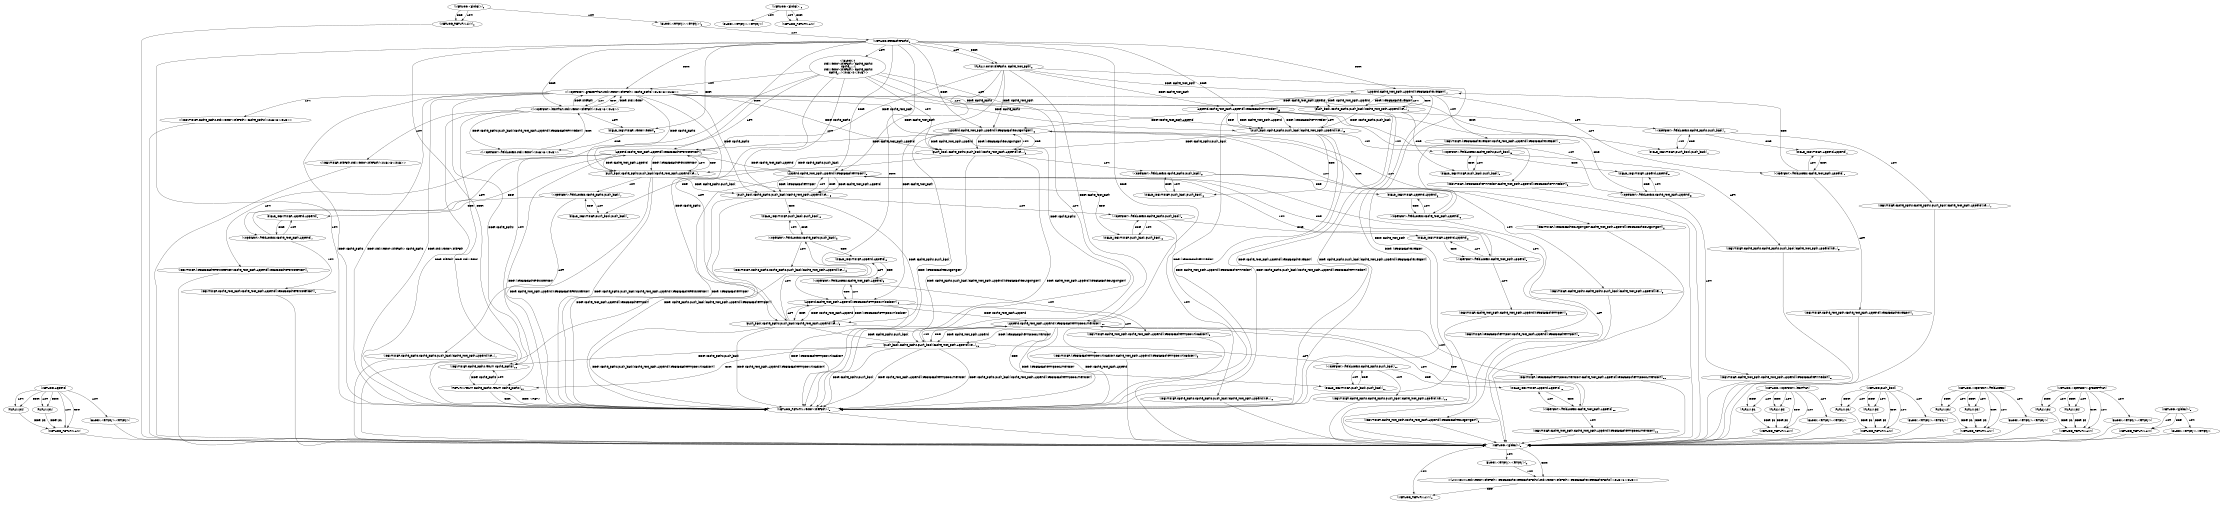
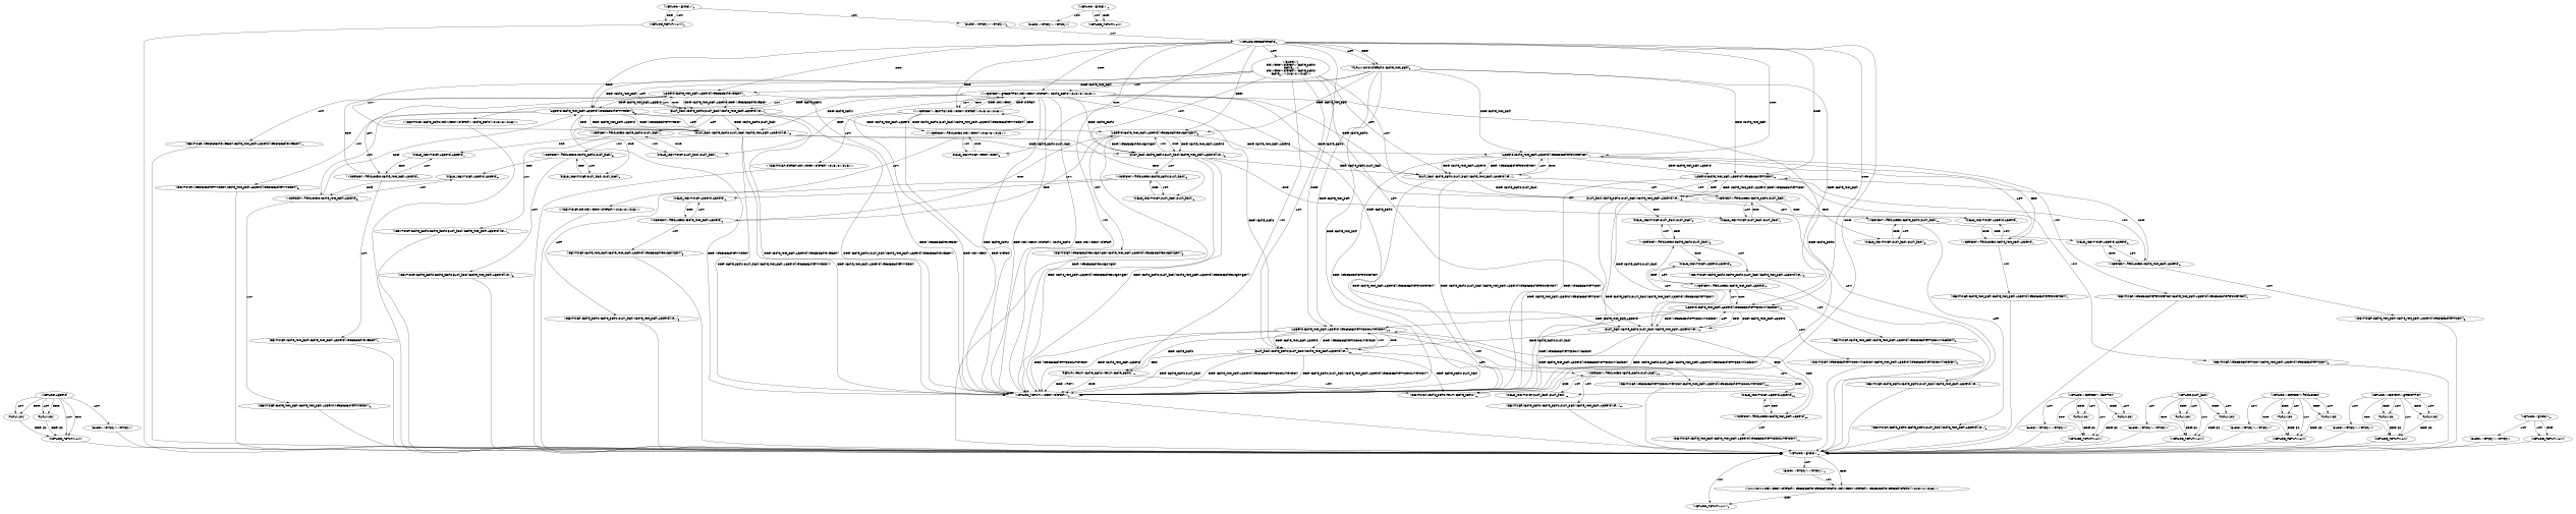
  digraph {
    fontname="DejaVu Sans"
    node [fontname="DejaVu Sans"]
    edge [fontname="DejaVu Sans"]
    n1 [label=<(METHOD,Append)>]
    n2 [label=<(PARAM,p1)>]
    n3 [label=<(PARAM,p2)>]
    n4 [label=<(BLOCK,&lt;empty&gt;,&lt;empty&gt;)>]
    n5 [label=<(METHOD_RETURN,ANY)>]
    n6 [label=<(METHOD,&lt;global&gt;)<SUB>1</SUB>>]
    n7 [label=<(BLOCK,&lt;empty&gt;,&lt;empty&gt;)<SUB>1</SUB>>]
    n8 [label="<(UNKNOWN,std::vector&lt;FilePath&gt; GDataCache::GetCachePaths(,std::vector&lt;FilePath&gt; GDataCache::GetCachePaths()<SUB>1</SUB>>"]
    n9 [label=<(METHOD_RETURN,ANY)<SUB>1</SUB>>]
    n10 [label=<(METHOD,&lt;global&gt;)<SUB>1</SUB>>]
    n11 [label=<(BLOCK,&lt;empty&gt;,&lt;empty&gt;)<SUB>1</SUB>>]
    n12 [label=<(METHOD_RETURN,ANY)<SUB>1</SUB>>]
    n13 [label=<(METHOD,GetCachePaths)<SUB>1</SUB>>]
    n14 [label=<(PARAM,const FilePath&amp; cache_root_path)<SUB>2</SUB>>]
    n15 [label="<(BLOCK,{\n  std::vector&lt;FilePath&gt; cache_paths;\n  cache_...,{\n  std::vector&lt;FilePath&gt; cache_paths;\n  cache_...)<SUB>2</SUB>>"]
    n16 [label="<(&lt;operator&gt;.greaterThan,std::vector&lt;FilePath&gt; cache_paths)<SUB>3</SUB>>"]
    n17 [label="<(&lt;operator&gt;.lessThan,std::vector&lt;FilePath)<SUB>3</SUB>>"]
    n18 [label=<(FIELD_IDENTIFIER,vector,vector)<SUB>3</SUB>>]
    n19 [label=<(Append,cache_root_path.Append(kGDataCacheMetaDir))<SUB>4</SUB>>]
    n20 [label=<(Append,cache_root_path.Append(kGDataCachePinnedDir))<SUB>5</SUB>>]
    n21 [label=<(Append,cache_root_path.Append(kGDataCacheOutgoingDir))<SUB>6</SUB>>]
    n22 [label=<(Append,cache_root_path.Append(kGDataCachePersistentDir))<SUB>7</SUB>>]
    n23 [label=<(Append,cache_root_path.Append(kGDataCacheTmpDir))<SUB>8</SUB>>]
    n24 [label=<(Append,cache_root_path.Append(kGDataCacheTmpDownloadsDir))<SUB>9</SUB>>]
    n25 [label=<(Append,cache_root_path.Append(kGDataCacheTmpDocumentsDir))<SUB>10</SUB>>]
    n26 [label=<(IDENTIFIER,cache_paths,return cache_paths;)<SUB>11</SUB>>]
    n27 [label=<(METHOD_RETURN,vector&lt;FilePath&gt;)<SUB>1</SUB>>]
    n28 [label=<(push_back,cache_paths.push_back(cache_root_path.Append(kG...)<SUB>4</SUB>>]
    n29 [label=<(push_back,cache_paths.push_back(cache_root_path.Append(kG...)<SUB>5</SUB>>]
    n30 [label=<(push_back,cache_paths.push_back(cache_root_path.Append(kG...)<SUB>6</SUB>>]
    n31 [label=<(push_back,cache_paths.push_back(cache_root_path.Append(kG...)<SUB>7</SUB>>]
    n32 [label=<(push_back,cache_paths.push_back(cache_root_path.Append(kG...)<SUB>8</SUB>>]
    n33 [label=<(push_back,cache_paths.push_back(cache_root_path.Append(kG...)<SUB>9</SUB>>]
    n34 [label=<(push_back,cache_paths.push_back(cache_root_path.Append(kG...)<SUB>10</SUB>>]
    n35 [label=<(RETURN,return cache_paths;,return cache_paths;)<SUB>11</SUB>>]
    n36 [label="<(IDENTIFIER,cache_paths,std::vector&lt;FilePath&gt; cache_paths)<SUB>3</SUB>>"]
    n37 [label=<(FIELD_IDENTIFIER,push_back,push_back)<SUB>4</SUB>>]
    n38 [label="<(&lt;operator&gt;.fieldAccess,std::vector)<SUB>3</SUB>>"]
    n39 [label="<(IDENTIFIER,FilePath,std::vector&lt;FilePath)<SUB>3</SUB>>"]
    n40 [label=<(&lt;operator&gt;.fieldAccess,cache_root_path.Append)<SUB>4</SUB>>]
    n41 [label=<(IDENTIFIER,kGDataCacheMetaDir,cache_root_path.Append(kGDataCacheMetaDir))<SUB>4</SUB>>]
    n42 [label=<(&lt;operator&gt;.fieldAccess,cache_root_path.Append)<SUB>5</SUB>>]
    n43 [label=<(IDENTIFIER,kGDataCachePinnedDir,cache_root_path.Append(kGDataCachePinnedDir))<SUB>5</SUB>>]
    n44 [label=<(&lt;operator&gt;.fieldAccess,cache_root_path.Append)<SUB>6</SUB>>]
    n45 [label=<(IDENTIFIER,kGDataCacheOutgoingDir,cache_root_path.Append(kGDataCacheOutgoingDir))<SUB>6</SUB>>]
    n46 [label=<(&lt;operator&gt;.fieldAccess,cache_root_path.Append)<SUB>7</SUB>>]
    n47 [label=<(IDENTIFIER,kGDataCachePersistentDir,cache_root_path.Append(kGDataCachePersistentDir))<SUB>7</SUB>>]
    n48 [label=<(&lt;operator&gt;.fieldAccess,cache_root_path.Append)<SUB>8</SUB>>]
    n49 [label=<(IDENTIFIER,kGDataCacheTmpDir,cache_root_path.Append(kGDataCacheTmpDir))<SUB>8</SUB>>]
    n50 [label=<(&lt;operator&gt;.fieldAccess,cache_root_path.Append)<SUB>9</SUB>>]
    n51 [label=<(IDENTIFIER,kGDataCacheTmpDownloadsDir,cache_root_path.Append(kGDataCacheTmpDownloadsDir))<SUB>9</SUB>>]
    n52 [label=<(&lt;operator&gt;.fieldAccess,cache_root_path.Append)<SUB>10</SUB>>]
    n53 [label=<(IDENTIFIER,kGDataCacheTmpDocumentsDir,cache_root_path.Append(kGDataCacheTmpDocumentsDir))<SUB>10</SUB>>]
    n54 [label=<(&lt;operator&gt;.fieldAccess,cache_paths.push_back)<SUB>4</SUB>>]
    n55 [label=<(FIELD_IDENTIFIER,push_back,push_back)<SUB>5</SUB>>]
    n56 [label=<(&lt;operator&gt;.fieldAccess,cache_paths.push_back)<SUB>5</SUB>>]
    n57 [label=<(FIELD_IDENTIFIER,push_back,push_back)<SUB>6</SUB>>]
    n58 [label=<(&lt;operator&gt;.fieldAccess,cache_paths.push_back)<SUB>6</SUB>>]
    n59 [label=<(FIELD_IDENTIFIER,push_back,push_back)<SUB>7</SUB>>]
    n60 [label=<(&lt;operator&gt;.fieldAccess,cache_paths.push_back)<SUB>7</SUB>>]
    n61 [label=<(FIELD_IDENTIFIER,push_back,push_back)<SUB>8</SUB>>]
    n62 [label=<(&lt;operator&gt;.fieldAccess,cache_paths.push_back)<SUB>8</SUB>>]
    n63 [label=<(FIELD_IDENTIFIER,push_back,push_back)<SUB>9</SUB>>]
    n64 [label=<(&lt;operator&gt;.fieldAccess,cache_paths.push_back)<SUB>9</SUB>>]
    n65 [label=<(FIELD_IDENTIFIER,push_back,push_back)<SUB>10</SUB>>]
    n66 [label=<(&lt;operator&gt;.fieldAccess,cache_paths.push_back)<SUB>10</SUB>>]
+   n67 [label="<(IDENTIFIER,std,std::vector&lt;FilePath)<SUB>3</SUB>>"]
    n68 [label=<(IDENTIFIER,cache_paths,cache_paths.push_back(cache_root_path.Append(kG...)<SUB>4</SUB>>]
    n69 [label=<(FIELD_IDENTIFIER,Append,Append)<SUB>4</SUB>>]
    n70 [label=<(IDENTIFIER,cache_root_path,cache_root_path.Append(kGDataCacheMetaDir))<SUB>4</SUB>>]
    n71 [label=<(IDENTIFIER,cache_paths,cache_paths.push_back(cache_root_path.Append(kG...)<SUB>5</SUB>>]
    n72 [label=<(FIELD_IDENTIFIER,Append,Append)<SUB>5</SUB>>]
    n73 [label=<(IDENTIFIER,cache_root_path,cache_root_path.Append(kGDataCachePinnedDir))<SUB>5</SUB>>]
    n74 [label=<(IDENTIFIER,cache_paths,cache_paths.push_back(cache_root_path.Append(kG...)<SUB>6</SUB>>]
    n75 [label=<(FIELD_IDENTIFIER,Append,Append)<SUB>6</SUB>>]
    n76 [label=<(IDENTIFIER,cache_root_path,cache_root_path.Append(kGDataCacheOutgoingDir))<SUB>6</SUB>>]
    n77 [label=<(IDENTIFIER,cache_paths,cache_paths.push_back(cache_root_path.Append(kG...)<SUB>7</SUB>>]
    n78 [label=<(FIELD_IDENTIFIER,Append,Append)<SUB>7</SUB>>]
    n79 [label=<(IDENTIFIER,cache_root_path,cache_root_path.Append(kGDataCachePersistentDir))<SUB>7</SUB>>]
    n80 [label=<(IDENTIFIER,cache_paths,cache_paths.push_back(cache_root_path.Append(kG...)<SUB>8</SUB>>]
    n81 [label=<(FIELD_IDENTIFIER,Append,Append)<SUB>8</SUB>>]
    n82 [label=<(IDENTIFIER,cache_root_path,cache_root_path.Append(kGDataCacheTmpDir))<SUB>8</SUB>>]
    n83 [label=<(IDENTIFIER,cache_paths,cache_paths.push_back(cache_root_path.Append(kG...)<SUB>9</SUB>>]
    n84 [label=<(FIELD_IDENTIFIER,Append,Append)<SUB>9</SUB>>]
    n85 [label=<(IDENTIFIER,cache_root_path,cache_root_path.Append(kGDataCacheTmpDownloadsDir))<SUB>9</SUB>>]
    n86 [label=<(IDENTIFIER,cache_paths,cache_paths.push_back(cache_root_path.Append(kG...)<SUB>10</SUB>>]
    n87 [label=<(FIELD_IDENTIFIER,Append,Append)<SUB>10</SUB>>]
    n88 [label=<(IDENTIFIER,cache_root_path,cache_root_path.Append(kGDataCacheTmpDocumentsDir))<SUB>10</SUB>>]
    n89 [label=<(METHOD,&lt;operator&gt;.lessThan)>]
    n90 [label=<(PARAM,p1)>]
    n91 [label=<(PARAM,p2)>]
    n92 [label=<(BLOCK,&lt;empty&gt;,&lt;empty&gt;)>]
    n93 [label=<(METHOD_RETURN,ANY)>]
    n94 [label=<(METHOD,push_back)>]
    n95 [label=<(PARAM,p1)>]
    n96 [label=<(PARAM,p2)>]
    n97 [label=<(BLOCK,&lt;empty&gt;,&lt;empty&gt;)>]
    n98 [label=<(METHOD_RETURN,ANY)>]
    n99 [label=<(METHOD,&lt;operator&gt;.fieldAccess)>]
    n100 [label=<(PARAM,p1)>]
    n101 [label=<(PARAM,p2)>]
    n102 [label=<(BLOCK,&lt;empty&gt;,&lt;empty&gt;)>]
    n103 [label=<(METHOD_RETURN,ANY)>]
    n104 [label=<(METHOD,&lt;operator&gt;.greaterThan)>]
    n105 [label=<(PARAM,p1)>]
    n106 [label=<(PARAM,p2)>]
    n107 [label=<(BLOCK,&lt;empty&gt;,&lt;empty&gt;)>]
    n108 [label=<(METHOD_RETURN,ANY)>]
    n109 [label=<(METHOD,&lt;global&gt;)<SUB>1</SUB>>]
    n110 [label=<(BLOCK,&lt;empty&gt;,&lt;empty&gt;)>]
    n111 [label=<(METHOD_RETURN,ANY)>]
    n112 [label=<(METHOD,&lt;global&gt;)<SUB>1</SUB>>]
    n113 [label=<(BLOCK,&lt;empty&gt;,&lt;empty&gt;)>]
    n114 [label=<(METHOD_RETURN,ANY)>]
    n1 -> n2 [label="AST: "]
    n1 -> n2 [label="DDG: "]
    n1 -> n3 [label="AST: "]
    n1 -> n3 [label="DDG: "]
    n1 -> n4 [label="AST: "]
    n1 -> n5 [label="AST: "]
    n1 -> n5 [label="CFG: "]
    n2 -> n5 [label="DDG: p1"]
    n3 -> n5 [label="DDG: p2"]
    n4 -> n6
    n5 -> n6
    n6 -> n7 [label="AST: "]
    n6 -> n8 [label="CFG: "]
    n6 -> n9 [label="AST: "]
    n7 -> n8 [label="AST: "]
    n8 -> n9 [label="CFG: "]
    n10 -> n11 [label="AST: "]
    n10 -> n12 [label="AST: "]
    n10 -> n12 [label="CFG: "]
    n11 -> n13 [label="AST: "]
    n12 -> n6
    n13 -> n14 [label="AST: "]
    n13 -> n14 [label="DDG: "]
    n13 -> n15 [label="AST: "]
    n13 -> n16 [label="DDG: "]
    n13 -> n17 [label="DDG: "]
    n13 -> n18 [label="CFG: "]
    n13 -> n19 [label="DDG: "]
    n13 -> n20 [label="DDG: "]
    n13 -> n21 [label="DDG: "]
    n13 -> n22 [label="DDG: "]
    n13 -> n23 [label="DDG: "]
    n13 -> n24 [label="DDG: "]
    n13 -> n25 [label="DDG: "]
    n13 -> n26 [label="DDG: "]
    n13 -> n27 [label="AST: "]
    n14 -> n19 [label="DDG: cache_root_path"]
    n14 -> n20 [label="DDG: cache_root_path"]
    n14 -> n21 [label="DDG: cache_root_path"]
    n14 -> n22 [label="DDG: cache_root_path"]
    n14 -> n23 [label="DDG: cache_root_path"]
    n14 -> n24 [label="DDG: cache_root_path"]
    n14 -> n25 [label="DDG: cache_root_path"]
    n14 -> n27 [label="DDG: cache_root_path"]
    n15 -> n16 [label="AST: "]
    n15 -> n28 [label="AST: "]
    n15 -> n29 [label="AST: "]
    n15 -> n30 [label="AST: "]
    n15 -> n31 [label="AST: "]
    n15 -> n32 [label="AST: "]
    n15 -> n33 [label="AST: "]
    n15 -> n34 [label="AST: "]
    n15 -> n35 [label="AST: "]
    n16 -> n17 [label="AST: "]
    n16 -> n26 [label="DDG: cache_paths"]
    n16 -> n27 [label="DDG: std::vector&lt;FilePath"]
    n16 -> n27 [label="DDG: cache_paths"]
    n16 -> n27 [label="DDG: std::vector&lt;FilePath&gt; cache_paths"]
    n16 -> n28 [label="DDG: cache_paths"]
    n16 -> n29 [label="DDG: cache_paths"]
    n16 -> n30 [label="DDG: cache_paths"]
    n16 -> n31 [label="DDG: cache_paths"]
    n16 -> n32 [label="DDG: cache_paths"]
    n16 -> n33 [label="DDG: cache_paths"]
    n16 -> n34 [label="DDG: cache_paths"]
    n16 -> n36 [label="AST: "]
    n16 -> n37 [label="CFG: "]
    n17 -> n16 [label="CFG: "]
    n17 -> n16 [label="DDG: std::vector"]
    n17 -> n16 [label="DDG: FilePath"]
    n17 -> n27 [label="DDG: std::vector"]
    n17 -> n27 [label="DDG: FilePath"]
    n17 -> n38 [label="DDG: cache_paths.push_back(cache_root_path.Append(kGDataCachePinnedDir))"]
    n17 -> n39 [label="AST: "]
    n18 -> n38 [label="CFG: "]
    n19 -> n20 [label="DDG: cache_root_path.Append"]
    n19 -> n27 [label="DDG: kGDataCacheMetaDir"]
    n19 -> n28 [label="CFG: "]
    n19 -> n28 [label="DDG: cache_root_path.Append"]
    n19 -> n28 [label="DDG: kGDataCacheMetaDir"]
    n19 -> n40 [label="AST: "]
    n19 -> n41 [label="AST: "]
    n20 -> n21 [label="DDG: cache_root_path.Append"]
    n20 -> n27 [label="DDG: kGDataCachePinnedDir"]
    n20 -> n29 [label="CFG: "]
    n20 -> n29 [label="DDG: cache_root_path.Append"]
    n20 -> n29 [label="DDG: kGDataCachePinnedDir"]
    n20 -> n42 [label="AST: "]
    n20 -> n43 [label="AST: "]
    n21 -> n22 [label="DDG: cache_root_path.Append"]
    n21 -> n27 [label="DDG: kGDataCacheOutgoingDir"]
    n21 -> n30 [label="CFG: "]
    n21 -> n30 [label="DDG: cache_root_path.Append"]
    n21 -> n30 [label="DDG: kGDataCacheOutgoingDir"]
    n21 -> n44 [label="AST: "]
    n21 -> n45 [label="AST: "]
    n22 -> n23 [label="DDG: cache_root_path.Append"]
    n22 -> n27 [label="DDG: kGDataCachePersistentDir"]
    n22 -> n31 [label="CFG: "]
    n22 -> n31 [label="DDG: cache_root_path.Append"]
    n22 -> n31 [label="DDG: kGDataCachePersistentDir"]
    n22 -> n46 [label="AST: "]
    n22 -> n47 [label="AST: "]
    n23 -> n27 [label="DDG: kGDataCacheTmpDir"]
    n23 -> n32 [label="CFG: "]
    n23 -> n32 [label="DDG: cache_root_path.Append"]
    n23 -> n32 [label="DDG: kGDataCacheTmpDir"]
    n23 -> n48 [label="AST: "]
    n23 -> n49 [label="AST: "]
    n24 -> n25 [label="DDG: cache_root_path.Append"]
    n24 -> n27 [label="DDG: kGDataCacheTmpDownloadsDir"]
    n24 -> n33 [label="CFG: "]
    n24 -> n33 [label="DDG: cache_root_path.Append"]
    n24 -> n33 [label="DDG: kGDataCacheTmpDownloadsDir"]
    n24 -> n50 [label="AST: "]
    n24 -> n51 [label="AST: "]
    n25 -> n27 [label="DDG: cache_root_path.Append"]
    n25 -> n27 [label="DDG: kGDataCacheTmpDocumentsDir"]
    n25 -> n34 [label="CFG: "]
    n25 -> n34 [label="DDG: cache_root_path.Append"]
    n25 -> n34 [label="DDG: kGDataCacheTmpDocumentsDir"]
    n25 -> n52 [label="AST: "]
    n25 -> n53 [label="AST: "]
-   n26 -> n35 [label="DDG: cache_paths"]
+   n25 -> n35 [label="DDG: cache_paths"]
    n27 -> n6
    n28 -> n19 [label="AST: "]
    n28 -> n27 [label="DDG: cache_root_path.Append(kGDataCacheMetaDir)"]
    n28 -> n27 [label="DDG: cache_paths.push_back(cache_root_path.Append(kGDataCacheMetaDir))"]
    n28 -> n29 [label="DDG: cache_paths.push_back"]
    n28 -> n54 [label="AST: "]
    n28 -> n55 [label="CFG: "]
    n29 -> n20 [label="AST: "]
    n29 -> n27 [label="DDG: cache_root_path.Append(kGDataCachePinnedDir)"]
    n29 -> n27 [label="DDG: cache_paths.push_back(cache_root_path.Append(kGDataCachePinnedDir))"]
    n29 -> n30 [label="DDG: cache_paths.push_back"]
    n29 -> n56 [label="AST: "]
    n29 -> n57 [label="CFG: "]
    n30 -> n21 [label="AST: "]
    n30 -> n27 [label="DDG: cache_root_path.Append(kGDataCacheOutgoingDir)"]
    n30 -> n27 [label="DDG: cache_paths.push_back(cache_root_path.Append(kGDataCacheOutgoingDir))"]
    n30 -> n31 [label="DDG: cache_paths.push_back"]
    n30 -> n58 [label="AST: "]
    n30 -> n59 [label="CFG: "]
    n31 -> n22 [label="AST: "]
    n31 -> n27 [label="DDG: cache_root_path.Append(kGDataCachePersistentDir)"]
    n31 -> n27 [label="DDG: cache_paths.push_back(cache_root_path.Append(kGDataCachePersistentDir))"]
    n31 -> n32 [label="DDG: cache_paths.push_back"]
    n31 -> n60 [label="AST: "]
    n31 -> n61 [label="CFG: "]
    n32 -> n23 [label="AST: "]
    n32 -> n27 [label="DDG: cache_root_path.Append(kGDataCacheTmpDir)"]
    n32 -> n27 [label="DDG: cache_paths.push_back(cache_root_path.Append(kGDataCacheTmpDir))"]
    n32 -> n33 [label="DDG: cache_paths.push_back"]
    n32 -> n62 [label="AST: "]
    n32 -> n63 [label="CFG: "]
    n33 -> n24 [label="AST: "]
    n33 -> n27 [label="DDG: cache_root_path.Append(kGDataCacheTmpDownloadsDir)"]
    n33 -> n27 [label="DDG: cache_paths.push_back(cache_root_path.Append(kGDataCacheTmpDownloadsDir))"]
    n33 -> n34 [label="DDG: cache_paths.push_back"]
    n33 -> n64 [label="AST: "]
    n33 -> n65 [label="CFG: "]
    n34 -> n25 [label="AST: "]
    n34 -> n26 [label="DDG: cache_paths.push_back"]
    n34 -> n27 [label="DDG: cache_paths.push_back"]
    n34 -> n27 [label="DDG: cache_root_path.Append(kGDataCacheTmpDocumentsDir)"]
    n34 -> n27 [label="DDG: cache_paths.push_back(cache_root_path.Append(kGDataCacheTmpDocumentsDir))"]
    n34 -> n35 [label="CFG: "]
    n34 -> n66 [label="AST: "]
    n35 -> n26 [label="AST: "]
    n35 -> n27 [label="CFG: "]
    n35 -> n27 [label="DDG: &lt;RET&gt;"]
    n36 -> n6
    n37 -> n54 [label="CFG: "]
    n38 -> n17 [label="CFG: "]
-   n17 -> n18 [label="AST: "]
+   n38 -> n18 [label="AST: "]
+   n38 -> n67 [label="AST: "]
    n39 -> n6
    n40 -> n19 [label="CFG: "]
    n40 -> n69 [label="AST: "]
    n40 -> n70 [label="AST: "]
    n41 -> n6
    n42 -> n20 [label="CFG: "]
    n42 -> n72 [label="AST: "]
    n42 -> n73 [label="AST: "]
    n43 -> n6
    n44 -> n21 [label="CFG: "]
    n44 -> n75 [label="AST: "]
    n44 -> n76 [label="AST: "]
    n45 -> n6
    n46 -> n22 [label="CFG: "]
    n46 -> n78 [label="AST: "]
    n46 -> n79 [label="AST: "]
    n47 -> n6
    n48 -> n23 [label="CFG: "]
    n48 -> n81 [label="AST: "]
    n48 -> n82 [label="AST: "]
    n49 -> n6
    n50 -> n24 [label="CFG: "]
    n50 -> n84 [label="AST: "]
    n50 -> n85 [label="AST: "]
    n51 -> n6
    n52 -> n25 [label="CFG: "]
    n52 -> n87 [label="AST: "]
    n52 -> n88 [label="AST: "]
    n53 -> n6
    n54 -> n37 [label="AST: "]
    n54 -> n68 [label="AST: "]
    n54 -> n69 [label="CFG: "]
    n55 -> n56 [label="CFG: "]
    n56 -> n55 [label="AST: "]
    n56 -> n71 [label="AST: "]
    n56 -> n72 [label="CFG: "]
    n57 -> n58 [label="CFG: "]
    n58 -> n57 [label="AST: "]
    n58 -> n74 [label="AST: "]
    n58 -> n75 [label="CFG: "]
    n59 -> n60 [label="CFG: "]
    n60 -> n59 [label="AST: "]
    n60 -> n77 [label="AST: "]
    n60 -> n78 [label="CFG: "]
    n61 -> n62 [label="CFG: "]
    n62 -> n61 [label="AST: "]
    n62 -> n80 [label="AST: "]
    n62 -> n81 [label="CFG: "]
    n63 -> n64 [label="CFG: "]
    n64 -> n63 [label="AST: "]
    n64 -> n83 [label="AST: "]
    n64 -> n84 [label="CFG: "]
    n65 -> n66 [label="CFG: "]
    n66 -> n65 [label="AST: "]
    n66 -> n86 [label="AST: "]
    n66 -> n87 [label="CFG: "]
+   n67 -> n6
    n68 -> n6
    n69 -> n40 [label="CFG: "]
    n70 -> n6
    n71 -> n6
    n72 -> n42 [label="CFG: "]
    n73 -> n6
    n74 -> n6
    n75 -> n44 [label="CFG: "]
    n76 -> n6
    n77 -> n6
    n78 -> n46 [label="CFG: "]
    n79 -> n6
    n80 -> n6
    n81 -> n48 [label="CFG: "]
    n82 -> n6
    n83 -> n6
    n84 -> n50 [label="CFG: "]
    n85 -> n6
    n86 -> n6
    n87 -> n52 [label="CFG: "]
    n88 -> n6
    n89 -> n90 [label="AST: "]
    n89 -> n90 [label="DDG: "]
    n89 -> n91 [label="AST: "]
    n89 -> n91 [label="DDG: "]
    n89 -> n92 [label="AST: "]
    n89 -> n93 [label="AST: "]
    n89 -> n93 [label="CFG: "]
    n90 -> n93 [label="DDG: p1"]
    n91 -> n93 [label="DDG: p2"]
    n92 -> n6
    n93 -> n6
    n94 -> n95 [label="AST: "]
    n94 -> n95 [label="DDG: "]
    n94 -> n96 [label="AST: "]
    n94 -> n96 [label="DDG: "]
    n94 -> n97 [label="AST: "]
    n94 -> n98 [label="AST: "]
    n94 -> n98 [label="CFG: "]
    n95 -> n98 [label="DDG: p1"]
    n96 -> n98 [label="DDG: p2"]
    n97 -> n6
    n98 -> n6
    n99 -> n100 [label="AST: "]
    n99 -> n100 [label="DDG: "]
    n99 -> n101 [label="AST: "]
    n99 -> n101 [label="DDG: "]
    n99 -> n102 [label="AST: "]
    n99 -> n103 [label="AST: "]
    n99 -> n103 [label="CFG: "]
    n100 -> n103 [label="DDG: p1"]
    n101 -> n103 [label="DDG: p2"]
    n102 -> n6
    n103 -> n6
    n104 -> n105 [label="AST: "]
    n104 -> n105 [label="DDG: "]
    n104 -> n106 [label="AST: "]
    n104 -> n106 [label="DDG: "]
    n104 -> n107 [label="AST: "]
    n104 -> n108 [label="AST: "]
    n104 -> n108 [label="CFG: "]
    n105 -> n108 [label="DDG: p1"]
    n106 -> n108 [label="DDG: p2"]
    n107 -> n6
    n108 -> n6
    n109 -> n110 [label="AST: "]
    n109 -> n111 [label="AST: "]
    n109 -> n111 [label="CFG: "]
    n110 -> n6
    n111 -> n6
    n112 -> n113 [label="AST: "]
    n112 -> n114 [label="AST: "]
    n112 -> n114 [label="CFG: "]
  }
